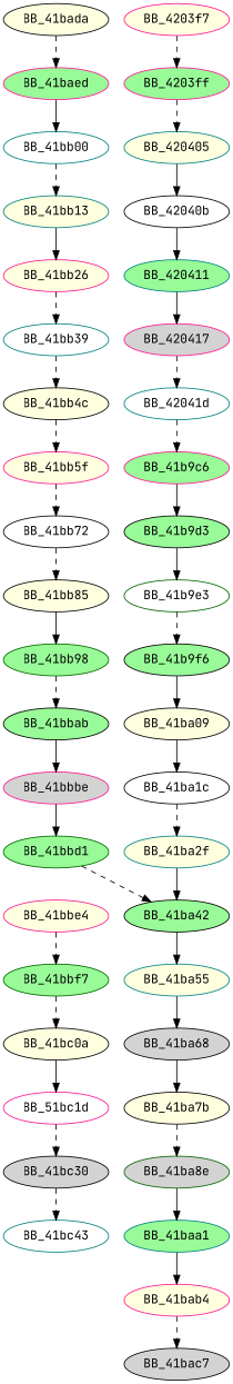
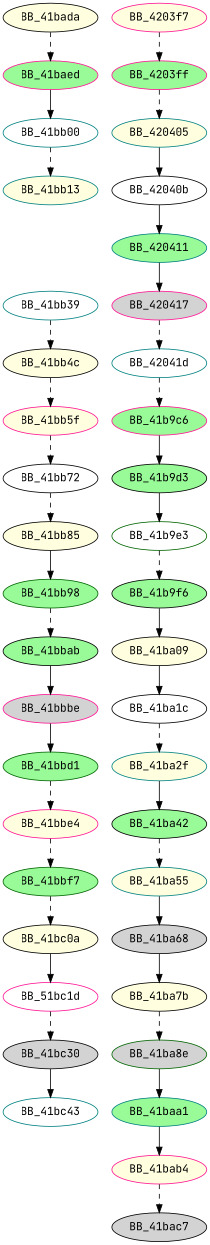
  digraph {
    fontname="JetBrains Mono"
    node [color=black fillcolor=lightyellow fontname="JetBrains Mono" style=filled]
    edge [fontname="JetBrains Mono" style=solid]
    BB_41b9c6 [color=deeppink fillcolor=palegreen]
    BB_41b9d3 [fillcolor=palegreen]
    BB_41b9e3 [color=darkgreen fillcolor=white]
    BB_41b9f6 [fillcolor=palegreen]
    BB_41ba09
    BB_41ba1c [fillcolor=white]
    BB_41ba2f [color=teal]
    BB_41ba42 [fillcolor=palegreen]
    BB_41ba55 [color=teal]
    BB_41ba68 [fillcolor=lightgrey]
    BB_41ba7b
    BB_41ba8e [color=darkgreen fillcolor=lightgrey]
    BB_41baa1 [color=teal fillcolor=palegreen]
    BB_41bab4 [color=deeppink]
    BB_41bac7 [fillcolor=lightgrey]
    BB_41baed [color=deeppink fillcolor=palegreen]
    BB_41bada
    BB_41bb00 [color=teal fillcolor=white]
    BB_41bb13 [color=teal]
-   BB_41bb26 [color=deeppink]
    BB_41bb39 [color=teal fillcolor=white]
    BB_41bb4c
    BB_41bb5f [color=deeppink]
    BB_41bb72 [fillcolor=white]
    BB_41bb85
    BB_41bb98 [color=darkgreen fillcolor=palegreen]
    BB_41bbab [fillcolor=palegreen]
    BB_41bbbe [color=deeppink fillcolor=lightgrey]
    BB_41bbd1 [color=darkgreen fillcolor=palegreen]
    BB_41bbe4 [color=deeppink]
    BB_41bbf7 [color=darkgreen fillcolor=palegreen]
    BB_41bc0a
    n33 [color=deeppink fillcolor=white label=BB_51bc1d]
    BB_41bc30 [fillcolor=lightgrey]
    BB_41bc43 [color=teal fillcolor=white]
    BB_4203f7 [color=deeppink]
    BB_4203ff [color=deeppink fillcolor=palegreen]
    BB_420405 [color=teal]
    BB_42040b [fillcolor=white]
    BB_420411 [color=teal fillcolor=palegreen]
    BB_420417 [color=deeppink fillcolor=lightgrey]
    BB_42041d [color=teal fillcolor=white]
    BB_41b9c6 -> BB_41b9d3
    BB_41b9d3 -> BB_41b9e3
    BB_41b9e3 -> BB_41b9f6 [style=dashed]
    BB_41b9f6 -> BB_41ba09
    BB_41ba09 -> BB_41ba1c
    BB_41ba1c -> BB_41ba2f [style=dashed]
    BB_41ba2f -> BB_41ba42
-   BB_41ba42 -> BB_41ba55
+   BB_41ba42 -> BB_41ba55 [style=dashed]
    BB_41ba55 -> BB_41ba68
    BB_41ba68 -> BB_41ba7b
    BB_41ba7b -> BB_41ba8e [style=dashed]
    BB_41ba8e -> BB_41baa1
    BB_41baa1 -> BB_41bab4
    BB_41bab4 -> BB_41bac7 [style=dashed]
    BB_41baed -> BB_41bb00
    BB_41bada -> BB_41baed [style=dashed]
    BB_41bb00 -> BB_41bb13 [style=dashed]
-   BB_41bb13 -> BB_41bb26
-   BB_41bb26 -> BB_41bb39 [style=dashed]
    BB_41bb39 -> BB_41bb4c [style=dashed]
    BB_41bb4c -> BB_41bb5f [style=dashed]
    BB_41bb5f -> BB_41bb72 [style=dashed]
    BB_41bb72 -> BB_41bb85 [style=dashed]
    BB_41bb85 -> BB_41bb98
    BB_41bb98 -> BB_41bbab [style=dashed]
    BB_41bbab -> BB_41bbbe
    BB_41bbbe -> BB_41bbd1
-   BB_41bbd1 -> BB_41ba42 [style=dashed]
+   BB_41bbd1 -> BB_41bbe4 [style=dashed]
    BB_41bbe4 -> BB_41bbf7 [style=dashed]
    BB_41bbf7 -> BB_41bc0a [style=dashed]
    BB_41bc0a -> n33
    n33 -> BB_41bc30 [style=dashed]
-   BB_41bc30 -> BB_41bc43 [style=dashed]
+   BB_41bc30 -> BB_41bc43
    BB_4203f7 -> BB_4203ff [style=dashed]
    BB_4203ff -> BB_420405 [style=dashed]
    BB_420405 -> BB_42040b
    BB_42040b -> BB_420411
    BB_420411 -> BB_420417
    BB_420417 -> BB_42041d [style=dashed]
    BB_42041d -> BB_41b9c6 [style=dashed]
  }
